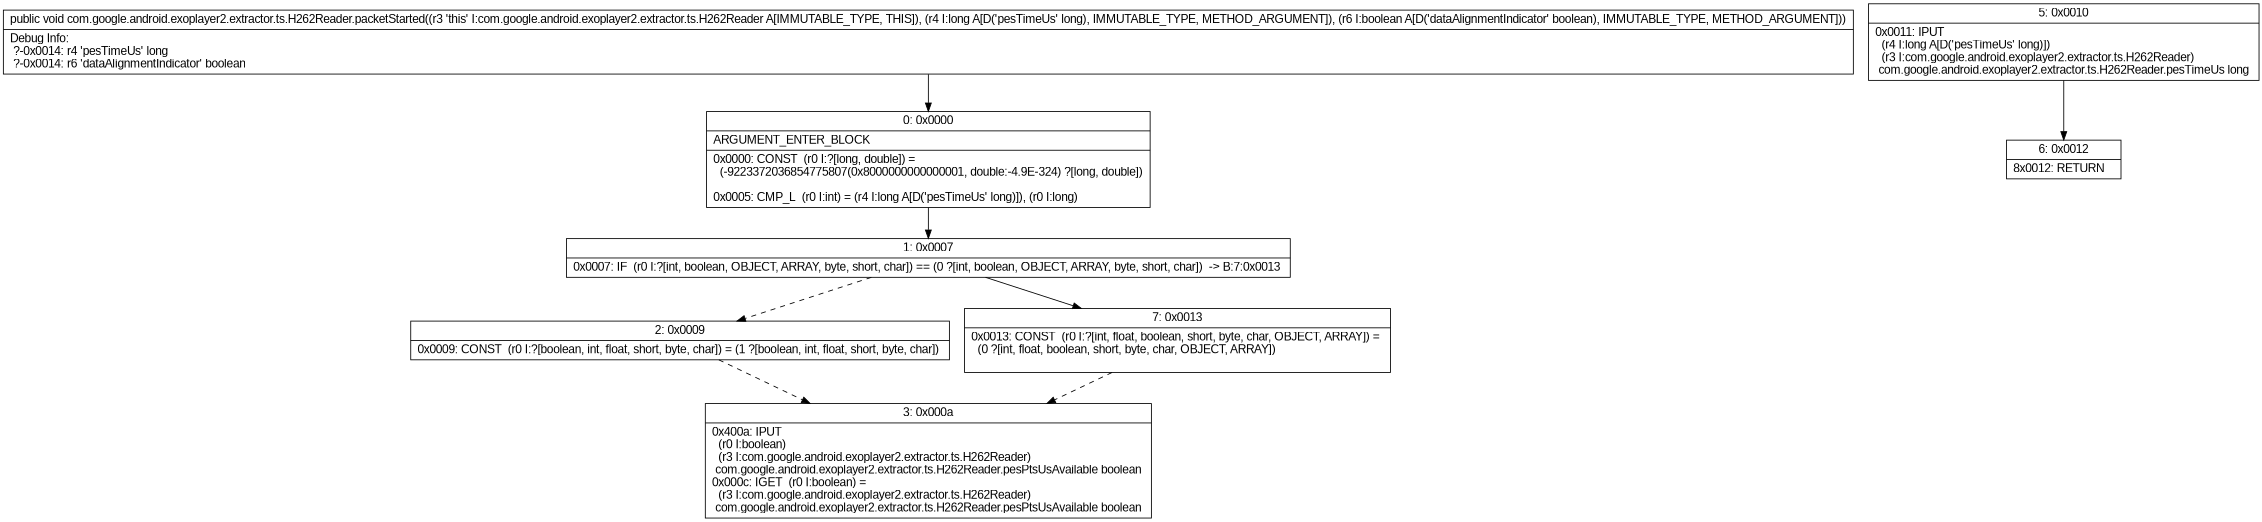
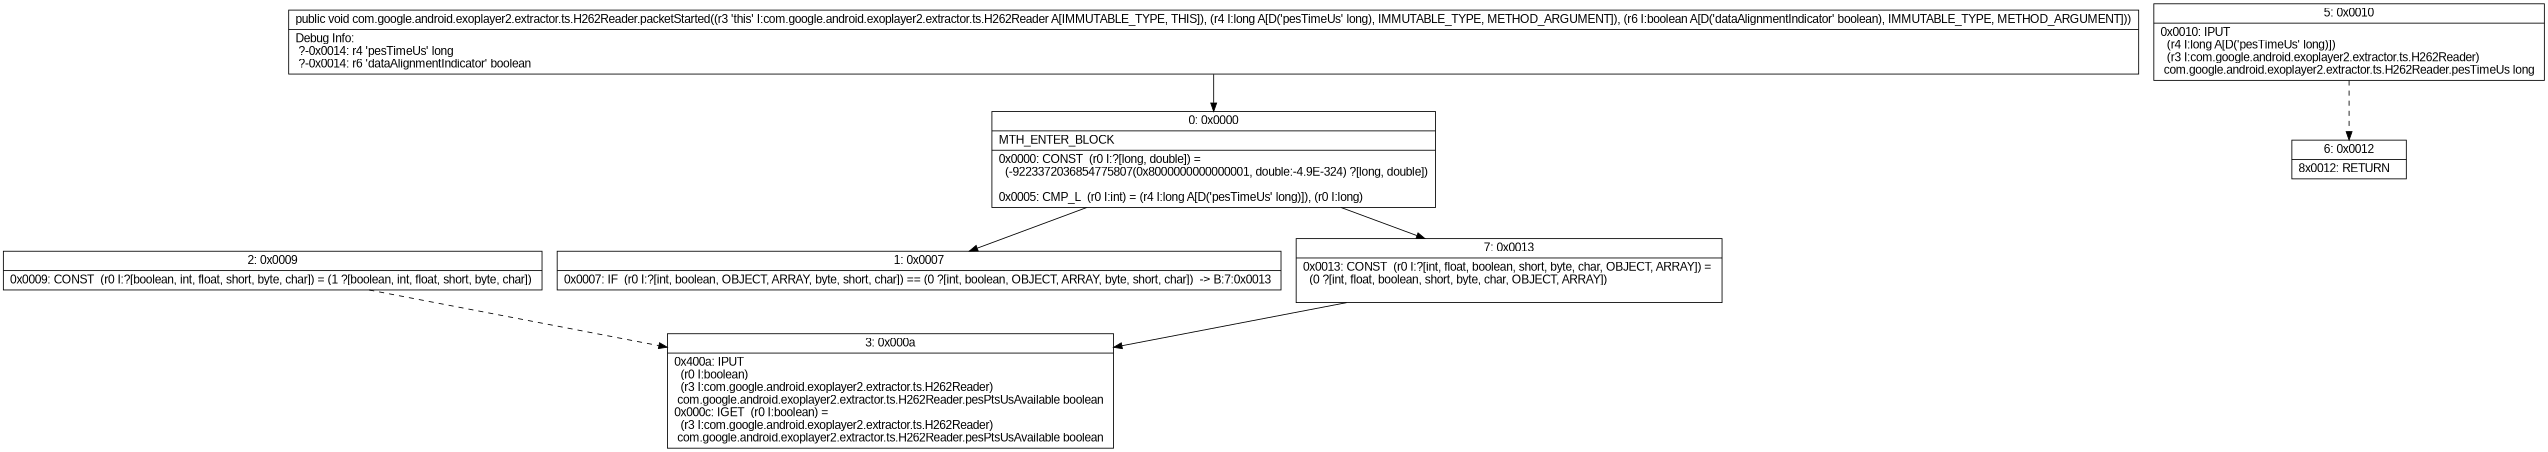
  digraph {
    fontname="Liberation Sans"
    node [fontname="Liberation Sans" shape=record]
    edge [fontname="Liberation Sans"]
-   n1 [label="{0\:\ 0x0000|ARGUMENT_ENTER_BLOCK\l|0x0000: CONST  (r0 I:?[long, double]) = \l  (\-9223372036854775807(0x8000000000000001, double:\-4.9E\-324) ?[long, double])\l \l0x0005: CMP_L  (r0 I:int) = (r4 I:long A[D('pesTimeUs' long)]), (r0 I:long) \l}"]
+   n1 [label="{0\:\ 0x0000|MTH_ENTER_BLOCK\l|0x0000: CONST  (r0 I:?[long, double]) = \l  (\-9223372036854775807(0x8000000000000001, double:\-4.9E\-324) ?[long, double])\l \l0x0005: CMP_L  (r0 I:int) = (r4 I:long A[D('pesTimeUs' long)]), (r0 I:long) \l}"]
    n2 [label="{1\:\ 0x0007|0x0007: IF  (r0 I:?[int, boolean, OBJECT, ARRAY, byte, short, char]) == (0 ?[int, boolean, OBJECT, ARRAY, byte, short, char])  \-\> B:7:0x0013 \l}"]
    n3 [label="{2\:\ 0x0009|0x0009: CONST  (r0 I:?[boolean, int, float, short, byte, char]) = (1 ?[boolean, int, float, short, byte, char]) \l}"]
    n4 [label="{7\:\ 0x0013|0x0013: CONST  (r0 I:?[int, float, boolean, short, byte, char, OBJECT, ARRAY]) = \l  (0 ?[int, float, boolean, short, byte, char, OBJECT, ARRAY])\l \l}"]
    n5 [label="{3\:\ 0x000a|0x400a: IPUT  \l  (r0 I:boolean)\l  (r3 I:com.google.android.exoplayer2.extractor.ts.H262Reader)\l com.google.android.exoplayer2.extractor.ts.H262Reader.pesPtsUsAvailable boolean \l0x000c: IGET  (r0 I:boolean) = \l  (r3 I:com.google.android.exoplayer2.extractor.ts.H262Reader)\l com.google.android.exoplayer2.extractor.ts.H262Reader.pesPtsUsAvailable boolean \l}"]
-   n6 [label="{5\:\ 0x0010|0x0011: IPUT  \l  (r4 I:long A[D('pesTimeUs' long)])\l  (r3 I:com.google.android.exoplayer2.extractor.ts.H262Reader)\l com.google.android.exoplayer2.extractor.ts.H262Reader.pesTimeUs long \l}"]
+   n6 [label="{5\:\ 0x0010|0x0010: IPUT  \l  (r4 I:long A[D('pesTimeUs' long)])\l  (r3 I:com.google.android.exoplayer2.extractor.ts.H262Reader)\l com.google.android.exoplayer2.extractor.ts.H262Reader.pesTimeUs long \l}"]
    n7 [label="{6\:\ 0x0012|8x0012: RETURN   \l}"]
    n8 [label="{public void com.google.android.exoplayer2.extractor.ts.H262Reader.packetStarted((r3 'this' I:com.google.android.exoplayer2.extractor.ts.H262Reader A[IMMUTABLE_TYPE, THIS]), (r4 I:long A[D('pesTimeUs' long), IMMUTABLE_TYPE, METHOD_ARGUMENT]), (r6 I:boolean A[D('dataAlignmentIndicator' boolean), IMMUTABLE_TYPE, METHOD_ARGUMENT]))  | Debug Info:\l  ?\-0x0014: r4 'pesTimeUs' long\l  ?\-0x0014: r6 'dataAlignmentIndicator' boolean\l}"]
    n1 -> n2
-   n2 -> n3 [style=dashed]
-   n2 -> n4
+   n1 -> n4
    n3 -> n5 [style=dashed]
-   n4 -> n5 [style=dashed]
-   n6 -> n7
+   n4 -> n5
+   n6 -> n7 [style=dashed]
    n8 -> n1
  }
